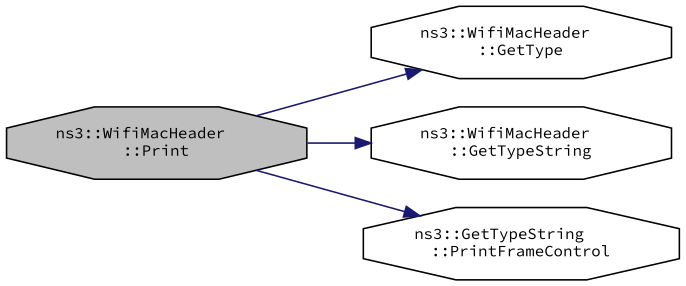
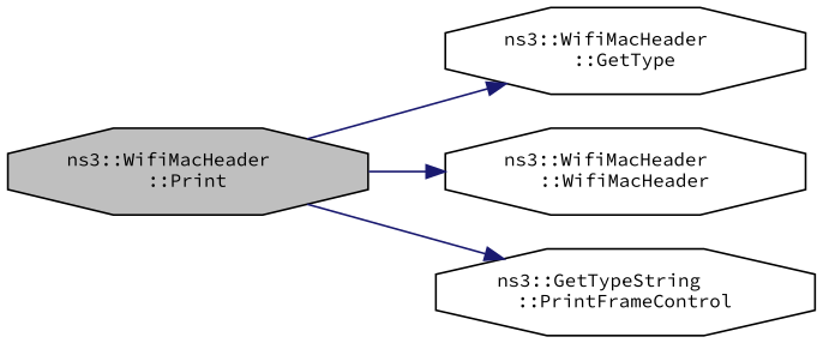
  digraph {
    fontname="Source Code Pro"
    rankdir=LR
    node [color=black fillcolor=white fontname="Source Code Pro" fontsize=10 shape=octagon style=filled]
    edge [color=midnightblue fontname="Source Code Pro" fontsize=10 labelfontname=Helvetica labelfontsize=10 style=solid]
    n1 [fillcolor=grey75 fontcolor=black height=0.2 label="ns3::WifiMacHeader\l::Print" width=0.4]
    n2 [height=0.2 label="ns3::WifiMacHeader\l::GetType" width=0.4]
-   n3 [height=0.2 label="ns3::WifiMacHeader\l::GetTypeString" width=0.4]
+   n3 [height=0.2 label="ns3::WifiMacHeader\l::WifiMacHeader" width=0.4]
    n4 [height=0.2 label="ns3::GetTypeString\l::PrintFrameControl" width=0.4]
    n1 -> n2
    n1 -> n3
    n1 -> n4
  }
